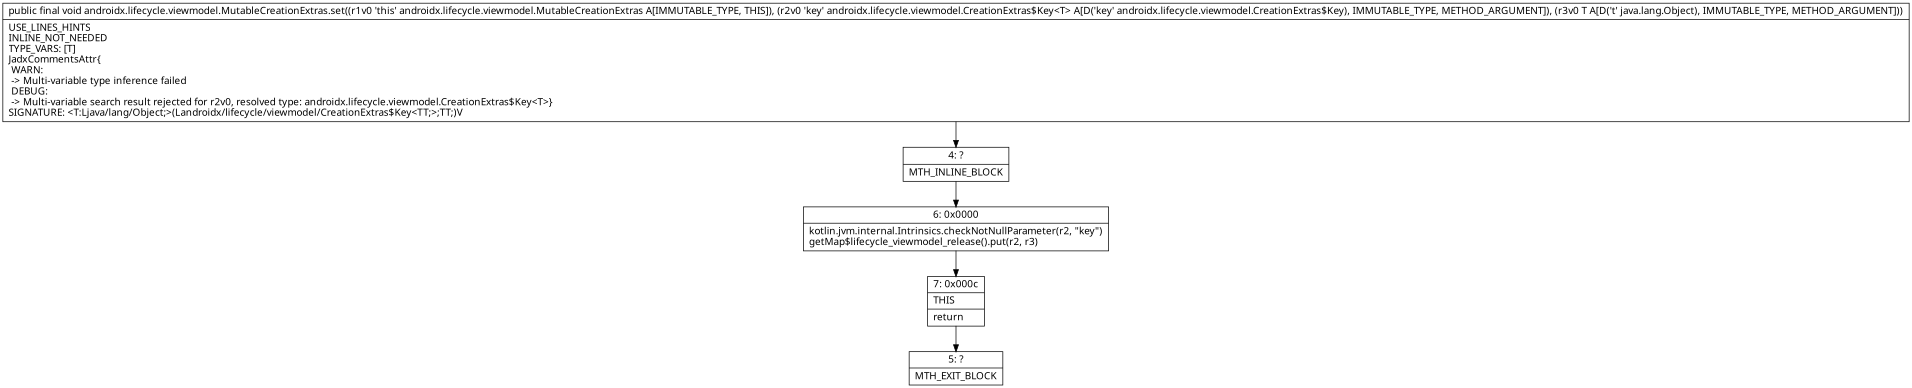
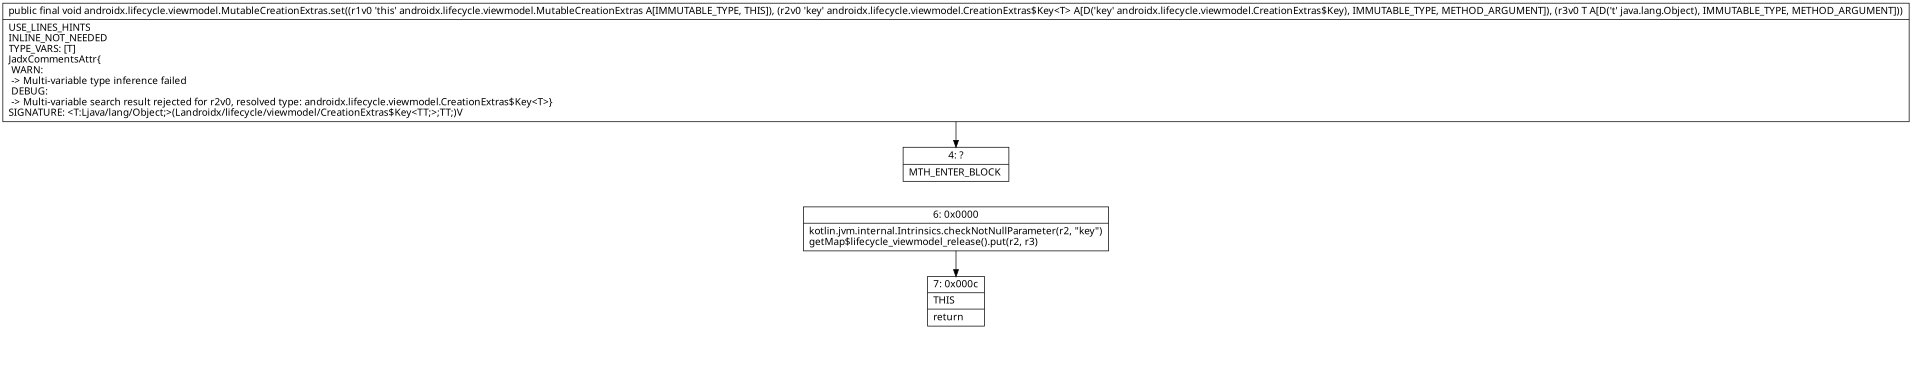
  digraph {
    fontname="Noto Sans"
    node [fontname="Noto Sans" shape=record]
    edge [fontname="Noto Sans"]
-   n1 [label="{4\:\ ?|MTH_INLINE_BLOCK\l}"]
+   n1 [label="{4\:\ ?|MTH_ENTER_BLOCK\l}"]
    n2 [label="{6\:\ 0x0000|kotlin.jvm.internal.Intrinsics.checkNotNullParameter(r2, \"key\")\lgetMap$lifecycle_viewmodel_release().put(r2, r3)\l}"]
    n3 [label="{7\:\ 0x000c|THIS\l|return\l}"]
-   n4 [label="{5\:\ ?|MTH_EXIT_BLOCK\l}"]
    n5 [label="{public final void androidx.lifecycle.viewmodel.MutableCreationExtras.set((r1v0 'this' androidx.lifecycle.viewmodel.MutableCreationExtras A[IMMUTABLE_TYPE, THIS]), (r2v0 'key' androidx.lifecycle.viewmodel.CreationExtras$Key\<T\> A[D('key' androidx.lifecycle.viewmodel.CreationExtras$Key), IMMUTABLE_TYPE, METHOD_ARGUMENT]), (r3v0 T A[D('t' java.lang.Object), IMMUTABLE_TYPE, METHOD_ARGUMENT]))  | USE_LINES_HINTS\lINLINE_NOT_NEEDED\lTYPE_VARS: [T]\lJadxCommentsAttr\{\l WARN: \l \-\> Multi\-variable type inference failed\l DEBUG: \l \-\> Multi\-variable search result rejected for r2v0, resolved type: androidx.lifecycle.viewmodel.CreationExtras$Key\<T\>\}\lSIGNATURE: \<T:Ljava\/lang\/Object;\>(Landroidx\/lifecycle\/viewmodel\/CreationExtras$Key\<TT;\>;TT;)V\l}"]
-   n1 -> n2
    n2 -> n3
-   n3 -> n4
    n5 -> n1
  }
